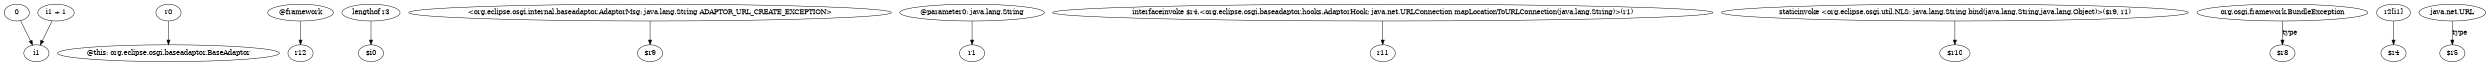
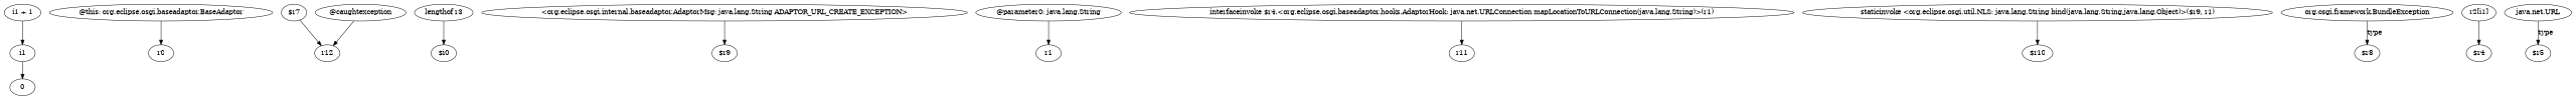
  digraph {
    fontname="DejaVu Serif"
    node [fontname="DejaVu Serif"]
    edge [fontname="DejaVu Serif"]
    n1 [label=0]
    n2 [label=i1]
    n3 [label="@this: org.eclipse.osgi.baseadaptor.BaseAdaptor"]
    n4 [label=r0]
+   n5 [label="$r7"]
    n6 [label=r12]
    n7 [label="lengthof r3"]
    n8 [label="$i0"]
    n9 [label="<org.eclipse.osgi.internal.baseadaptor.AdaptorMsg: java.lang.String ADAPTOR_URL_CREATE_EXCEPTION>"]
    n10 [label="$r9"]
    n11 [label="@parameter0: java.lang.String"]
    n12 [label=r1]
    n13 [label="i1 + 1"]
    n14 [label="interfaceinvoke $r4.<org.eclipse.osgi.baseadaptor.hooks.AdaptorHook: java.net.URLConnection mapLocationToURLConnection(java.lang.String)>(r1)"]
    n15 [label=r11]
-   n16 [label="@framework"]
+   n16 [label="@caughtexception"]
    n17 [label="staticinvoke <org.eclipse.osgi.util.NLS: java.lang.String bind(java.lang.String,java.lang.Object)>($r9, r1)"]
    n18 [label="$r10"]
    n19 [label="org.osgi.framework.BundleException"]
    n20 [label="$r8"]
    n21 [label="r2[i1]"]
    n22 [label="$r4"]
    n23 [label="java.net.URL"]
    n24 [label="$r5"]
-   n1 -> n2
-   n4 -> n3
+   n2 -> n1
+   n3 -> n4
+   n5 -> n6
    n7 -> n8
    n9 -> n10
    n11 -> n12
    n13 -> n2
    n14 -> n15
    n16 -> n6
    n17 -> n18
    n19 -> n20 [label=type]
    n21 -> n22
    n23 -> n24 [label=type]
  }
